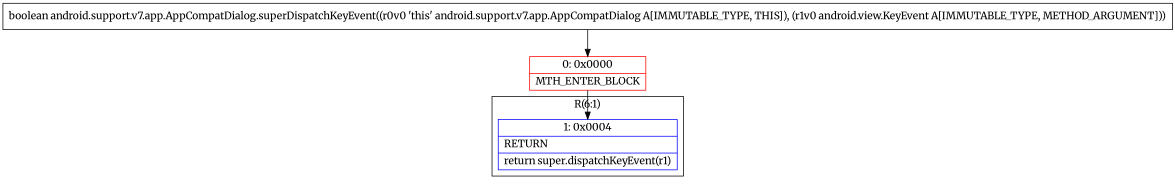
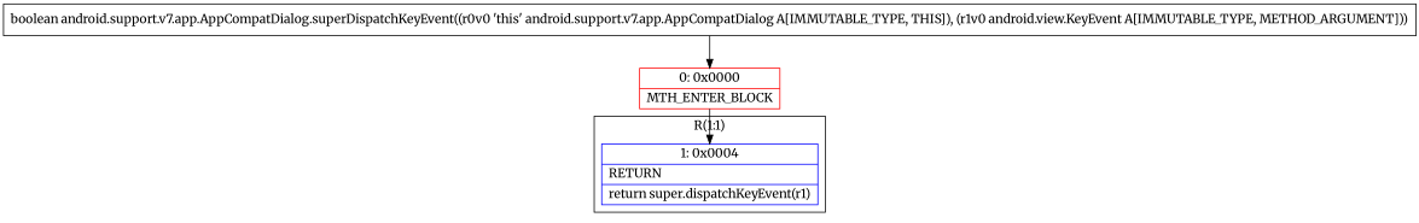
  digraph {
    fontname=Merriweather
    node [shape=record fontname=Merriweather]
    edge [fontname=Merriweather]
    n1 [color=blue label="{1\:\ 0x0004|RETURN\l|return super.dispatchKeyEvent(r1)\l}"]
    n2 [color=red label="{0\:\ 0x0000|MTH_ENTER_BLOCK\l}"]
    n3 [label="{boolean android.support.v7.app.AppCompatDialog.superDispatchKeyEvent((r0v0 'this' android.support.v7.app.AppCompatDialog A[IMMUTABLE_TYPE, THIS]), (r1v0 android.view.KeyEvent A[IMMUTABLE_TYPE, METHOD_ARGUMENT])) }"]
    subgraph cluster_1 {
-     label="R(6:1)"
+     label="R(1:1)"
      n1
    }
    n2 -> n1
    n3 -> n2
  }
